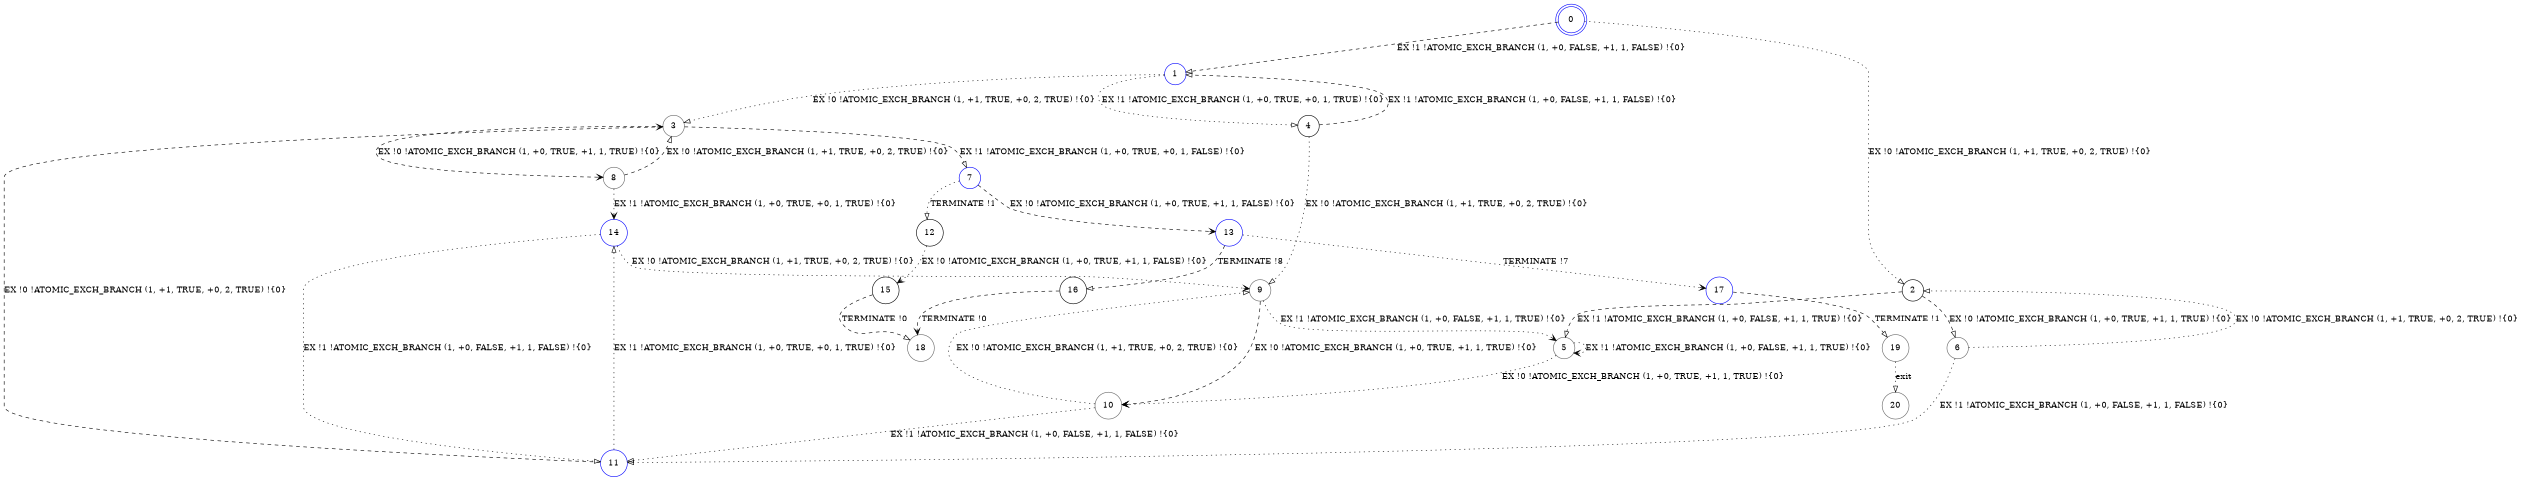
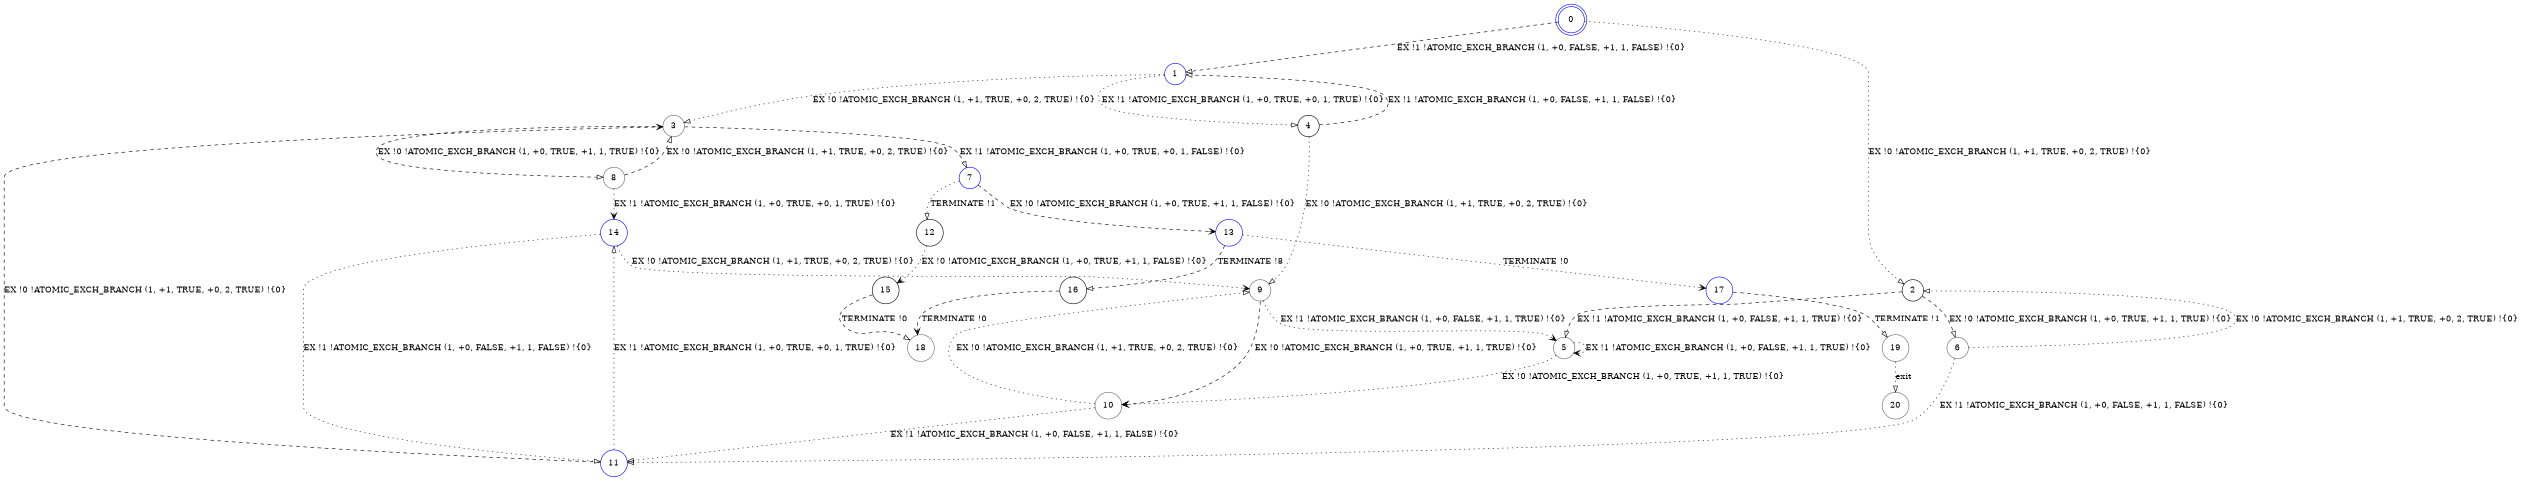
  digraph {
    node [color=gray40 shape=circle]
    edge [arrowhead=onormal style=dotted]
    0 [color=blue peripheries=2]
    1 [color=blue]
    2 [color=black]
    3
    4 [color=black]
    5
    6
    7 [color=blue]
    8
    9
    10
    11 [color=blue]
    12 [color=black]
    13 [color=blue]
    14 [color=blue]
    15 [color=black]
    16 [color=black]
    17 [color=blue]
    18
    19
    20
    0 -> 1 [label="EX !1 !ATOMIC_EXCH_BRANCH (1, +0, FALSE, +1, 1, FALSE) !{0}" style=dashed]
    0 -> 2 [label="EX !0 !ATOMIC_EXCH_BRANCH (1, +1, TRUE, +0, 2, TRUE) !{0}"]
    1 -> 3 [label="EX !0 !ATOMIC_EXCH_BRANCH (1, +1, TRUE, +0, 2, TRUE) !{0}"]
    1 -> 4 [label="EX !1 !ATOMIC_EXCH_BRANCH (1, +0, TRUE, +0, 1, TRUE) !{0}"]
    2 -> 5 [label="EX !1 !ATOMIC_EXCH_BRANCH (1, +0, FALSE, +1, 1, TRUE) !{0}" style=dashed]
    2 -> 6 [label="EX !0 !ATOMIC_EXCH_BRANCH (1, +0, TRUE, +1, 1, TRUE) !{0}" style=dashed]
    3 -> 7 [label="EX !1 !ATOMIC_EXCH_BRANCH (1, +0, TRUE, +0, 1, FALSE) !{0}" style=dashed]
-   3 -> 8 [arrowhead=vee label="EX !0 !ATOMIC_EXCH_BRANCH (1, +0, TRUE, +1, 1, TRUE) !{0}" style=dashed]
+   3 -> 8 [label="EX !0 !ATOMIC_EXCH_BRANCH (1, +0, TRUE, +1, 1, TRUE) !{0}" style=dashed]
    4 -> 1 [label="EX !1 !ATOMIC_EXCH_BRANCH (1, +0, FALSE, +1, 1, FALSE) !{0}" style=dashed]
    4 -> 9 [label="EX !0 !ATOMIC_EXCH_BRANCH (1, +1, TRUE, +0, 2, TRUE) !{0}"]
    5 -> 5 [arrowhead=vee label="EX !1 !ATOMIC_EXCH_BRANCH (1, +0, FALSE, +1, 1, TRUE) !{0}"]
    5 -> 10 [arrowhead=vee label="EX !0 !ATOMIC_EXCH_BRANCH (1, +0, TRUE, +1, 1, TRUE) !{0}"]
    6 -> 2 [label="EX !0 !ATOMIC_EXCH_BRANCH (1, +1, TRUE, +0, 2, TRUE) !{0}"]
    6 -> 11 [label="EX !1 !ATOMIC_EXCH_BRANCH (1, +0, FALSE, +1, 1, FALSE) !{0}"]
    7 -> 12 [label="TERMINATE !1"]
    7 -> 13 [arrowhead=vee label="EX !0 !ATOMIC_EXCH_BRANCH (1, +0, TRUE, +1, 1, FALSE) !{0}" style=dashed]
    8 -> 3 [label="EX !0 !ATOMIC_EXCH_BRANCH (1, +1, TRUE, +0, 2, TRUE) !{0}" style=dashed]
    8 -> 14 [arrowhead=vee label="EX !1 !ATOMIC_EXCH_BRANCH (1, +0, TRUE, +0, 1, TRUE) !{0}"]
    9 -> 5 [arrowhead=vee label="EX !1 !ATOMIC_EXCH_BRANCH (1, +0, FALSE, +1, 1, TRUE) !{0}"]
    9 -> 10 [arrowhead=vee label="EX !0 !ATOMIC_EXCH_BRANCH (1, +0, TRUE, +1, 1, TRUE) !{0}" style=dashed]
    10 -> 9 [label="EX !0 !ATOMIC_EXCH_BRANCH (1, +1, TRUE, +0, 2, TRUE) !{0}"]
    10 -> 11 [label="EX !1 !ATOMIC_EXCH_BRANCH (1, +0, FALSE, +1, 1, FALSE) !{0}"]
    11 -> 3 [arrowhead=vee label="EX !0 !ATOMIC_EXCH_BRANCH (1, +1, TRUE, +0, 2, TRUE) !{0}" style=dashed]
    11 -> 14 [label="EX !1 !ATOMIC_EXCH_BRANCH (1, +0, TRUE, +0, 1, TRUE) !{0}"]
    12 -> 15 [arrowhead=vee label="EX !0 !ATOMIC_EXCH_BRANCH (1, +0, TRUE, +1, 1, FALSE) !{0}"]
    13 -> 16 [label="TERMINATE !8" style=dashed]
-   13 -> 17 [arrowhead=vee label="TERMINATE !7"]
+   13 -> 17 [arrowhead=vee label="TERMINATE !0"]
    14 -> 9 [arrowhead=vee label="EX !0 !ATOMIC_EXCH_BRANCH (1, +1, TRUE, +0, 2, TRUE) !{0}"]
    14 -> 11 [label="EX !1 !ATOMIC_EXCH_BRANCH (1, +0, FALSE, +1, 1, FALSE) !{0}"]
    15 -> 18 [label="TERMINATE !0" style=dashed]
    16 -> 18 [arrowhead=vee label="TERMINATE !0" style=dashed]
    17 -> 19 [label="TERMINATE !1" style=dashed]
    19 -> 20 [label=exit]
  }
